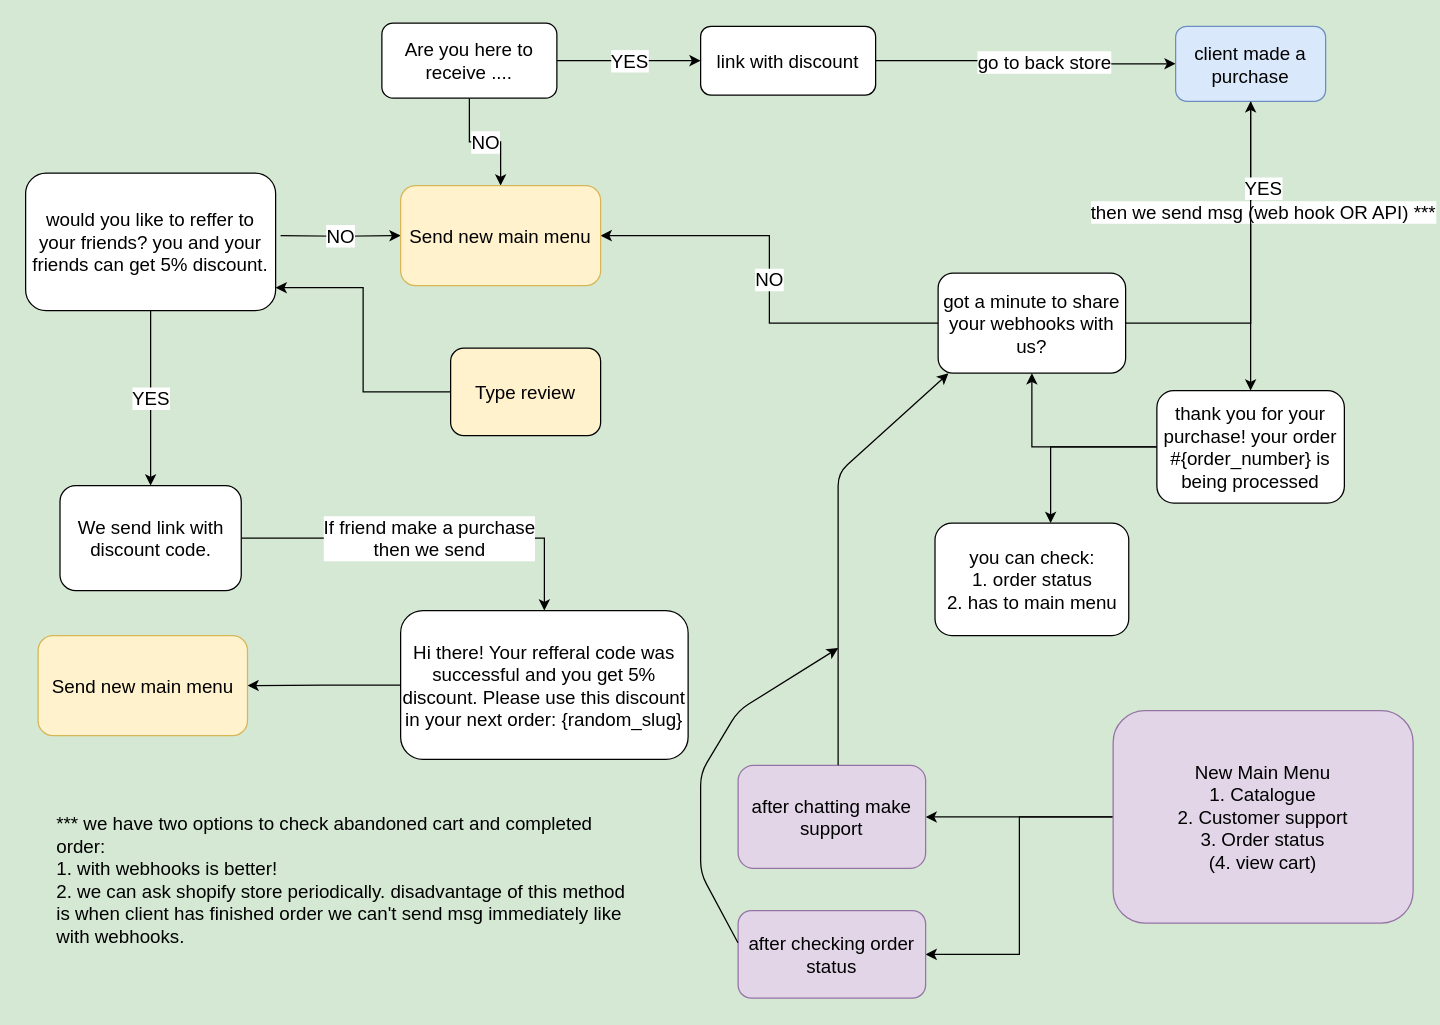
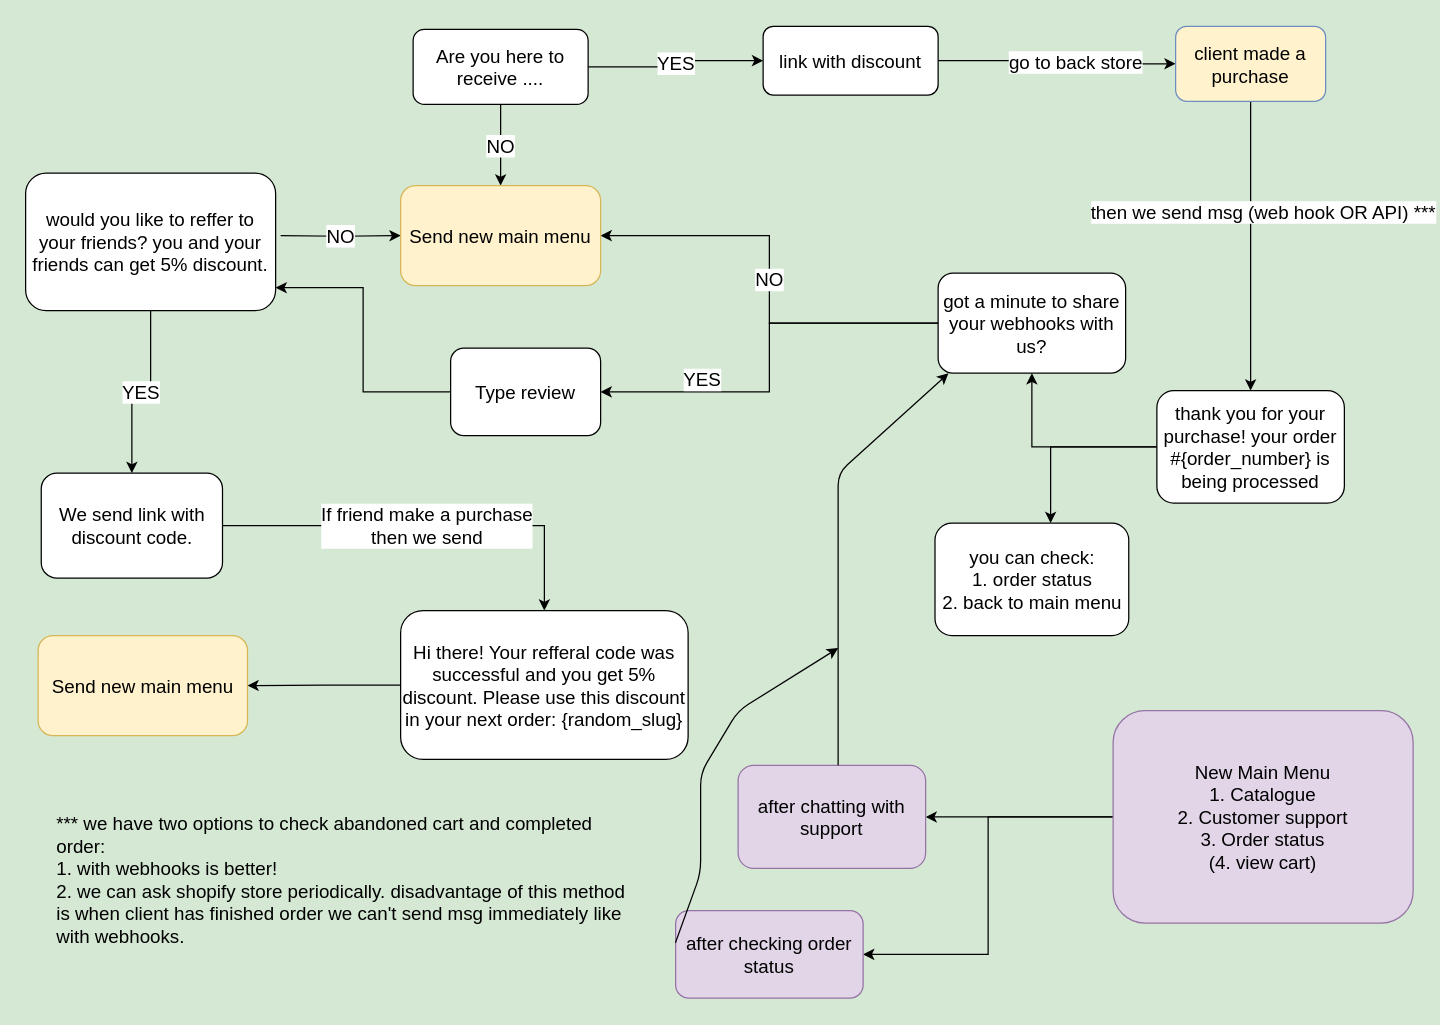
  <mxCell id="0" />
  <mxCell id="1" parent="0" />
  <mxCell id="2" value="YES" style="edgeStyle=orthogonalEdgeStyle;rounded=0;orthogonalLoop=1;jettySize=auto;html=1;fontSize=15;" edge="1" parent="1" source="4" target="6"><mxGeometry relative="1" as="geometry" /></mxCell>
  <mxCell id="3" value="NO" style="edgeStyle=orthogonalEdgeStyle;rounded=0;orthogonalLoop=1;jettySize=auto;html=1;fontSize=15;" edge="1" parent="1" source="4" target="21"><mxGeometry relative="1" as="geometry" /></mxCell>
- <mxCell id="4" value="Are you here to receive ...." style="rounded=1;whiteSpace=wrap;html=1;fontSize=15;" vertex="1" parent="1"><mxGeometry x="305" y="18" width="140" height="60" as="geometry" /></mxCell>
+ <mxCell id="4" value="Are you here to receive ...." style="rounded=1;whiteSpace=wrap;html=1;fontSize=15;" vertex="1" parent="1"><mxGeometry x="330" y="23" width="140" height="60" as="geometry" /></mxCell>
  <mxCell id="5" value="go to back store" style="edgeStyle=orthogonalEdgeStyle;rounded=0;orthogonalLoop=1;jettySize=auto;html=1;fontSize=15;" edge="1" parent="1" source="6" target="8"><mxGeometry x="0.001" y="15" relative="1" as="geometry"><mxPoint as="offset" /></mxGeometry></mxCell>
- <mxCell id="6" value="link with discount" style="whiteSpace=wrap;html=1;rounded=1;fontSize=15;" vertex="1" parent="1"><mxGeometry x="560" y="20.5" width="140" height="55" as="geometry" /></mxCell>
+ <mxCell id="6" value="link with discount" style="whiteSpace=wrap;html=1;rounded=1;fontSize=15;" vertex="1" parent="1"><mxGeometry x="610" y="20.5" width="140" height="55" as="geometry" /></mxCell>
  <mxCell id="7" value="then we send msg (web hook OR API) ***" style="edgeStyle=orthogonalEdgeStyle;rounded=0;orthogonalLoop=1;jettySize=auto;html=1;fontSize=15;" edge="1" parent="1" source="8" target="11"><mxGeometry x="-0.244" y="10" relative="1" as="geometry"><mxPoint as="offset" /></mxGeometry></mxCell>
- <mxCell id="8" value="client made a purchase" style="whiteSpace=wrap;html=1;rounded=1;fillColor=#dae8fc;strokeColor=#6c8ebf;fontSize=15;" vertex="1" parent="1"><mxGeometry x="940" y="20.5" width="120" height="60" as="geometry" /></mxCell>
+ <mxCell id="8" value="client made a purchase" style="whiteSpace=wrap;html=1;rounded=1;fillColor=#fff2cc;strokeColor=#6c8ebf;fontSize=15;" vertex="1" parent="1"><mxGeometry x="940" y="20.5" width="120" height="60" as="geometry" /></mxCell>
  <mxCell id="9" value="" style="edgeStyle=orthogonalEdgeStyle;rounded=0;orthogonalLoop=1;jettySize=auto;html=1;fontSize=15;" edge="1" parent="1" source="11" target="12"><mxGeometry relative="1" as="geometry"><Array as="points"><mxPoint x="840" y="357" /></Array></mxGeometry></mxCell>
  <mxCell id="10" value="" style="edgeStyle=orthogonalEdgeStyle;rounded=0;orthogonalLoop=1;jettySize=auto;html=1;fontSize=15;" edge="1" parent="1" source="11" target="15"><mxGeometry relative="1" as="geometry" /></mxCell>
  <mxCell id="11" value="thank you for your purchase! your order #{order_number} is being processed" style="whiteSpace=wrap;html=1;rounded=1;fontSize=15;" vertex="1" parent="1"><mxGeometry x="925" y="312" width="150" height="90" as="geometry" /></mxCell>
- <mxCell id="12" value="you can check:&lt;br style=&quot;font-size: 15px;&quot;&gt;1. order status&lt;br style=&quot;font-size: 15px;&quot;&gt;2. has to main menu" style="whiteSpace=wrap;html=1;rounded=1;fontSize=15;" vertex="1" parent="1"><mxGeometry x="747.5" y="418" width="155" height="90" as="geometry" /></mxCell>
- <mxCell id="13" value="YES" style="edgeStyle=orthogonalEdgeStyle;rounded=0;orthogonalLoop=1;jettySize=auto;html=1;fontSize=15;" edge="1" parent="1" source="15" target="8"><mxGeometry x="0.5" y="-10" relative="1" as="geometry"><mxPoint as="offset" /></mxGeometry></mxCell>
+ <mxCell id="12" value="you can check:&lt;br style=&quot;font-size: 15px;&quot;&gt;1. order status&lt;br style=&quot;font-size: 15px;&quot;&gt;2. back to main menu" style="whiteSpace=wrap;html=1;rounded=1;fontSize=15;" vertex="1" parent="1"><mxGeometry x="747.5" y="418" width="155" height="90" as="geometry" /></mxCell>
+ <mxCell id="13" value="YES" style="edgeStyle=orthogonalEdgeStyle;rounded=0;orthogonalLoop=1;jettySize=auto;html=1;fontSize=15;" edge="1" parent="1" source="15" target="20"><mxGeometry x="0.5" y="-10" relative="1" as="geometry"><mxPoint as="offset" /></mxGeometry></mxCell>
  <mxCell id="14" value="NO" style="edgeStyle=orthogonalEdgeStyle;rounded=0;orthogonalLoop=1;jettySize=auto;html=1;entryX=1;entryY=0.5;entryDx=0;entryDy=0;fontSize=15;" edge="1" parent="1" source="15" target="21"><mxGeometry relative="1" as="geometry" /></mxCell>
  <mxCell id="15" value="got a minute to share your webhooks with us?" style="whiteSpace=wrap;html=1;rounded=1;fontSize=15;" vertex="1" parent="1"><mxGeometry x="750" y="218" width="150" height="80" as="geometry" /></mxCell>
  <mxCell id="16" value="YES" style="edgeStyle=orthogonalEdgeStyle;rounded=0;orthogonalLoop=1;jettySize=auto;html=1;fontSize=15;entryX=0.5;entryY=0;entryDx=0;entryDy=0;" edge="1" parent="1" source="18" target="23"><mxGeometry relative="1" as="geometry"><mxPoint x="85" y="298" as="targetPoint" /></mxGeometry></mxCell>
  <mxCell id="17" value="NO" style="edgeStyle=orthogonalEdgeStyle;rounded=0;orthogonalLoop=1;jettySize=auto;html=1;entryX=0;entryY=0.5;entryDx=0;entryDy=0;fontSize=15;" edge="1" parent="1" target="21"><mxGeometry relative="1" as="geometry"><mxPoint x="150" y="88" as="targetPoint" /><mxPoint x="224" y="188" as="sourcePoint" /></mxGeometry></mxCell>
  <mxCell id="18" value="would you like to reffer to your friends? you and your friends can get 5% discount." style="whiteSpace=wrap;html=1;rounded=1;fontSize=15;" vertex="1" parent="1"><mxGeometry x="20" y="138" width="200" height="110" as="geometry" /></mxCell>
  <mxCell id="19" style="edgeStyle=orthogonalEdgeStyle;rounded=0;orthogonalLoop=1;jettySize=auto;html=1;entryX=1;entryY=0.833;entryDx=0;entryDy=0;entryPerimeter=0;fontSize=15;" edge="1" parent="1" source="20" target="18"><mxGeometry relative="1" as="geometry" /></mxCell>
- <mxCell id="20" value="Type review" style="whiteSpace=wrap;html=1;rounded=1;fontSize=15;fillColor=#fff2cc;" vertex="1" parent="1"><mxGeometry x="360" y="278" width="120" height="70" as="geometry" /></mxCell>
+ <mxCell id="20" value="Type review" style="whiteSpace=wrap;html=1;rounded=1;fontSize=15;" vertex="1" parent="1"><mxGeometry x="360" y="278" width="120" height="70" as="geometry" /></mxCell>
  <mxCell id="21" value="Send new main menu" style="whiteSpace=wrap;html=1;rounded=1;fillColor=#fff2cc;strokeColor=#d6b656;fontSize=15;" vertex="1" parent="1"><mxGeometry x="320" y="148" width="160" height="80" as="geometry" /></mxCell>
  <mxCell id="22" value="If friend make a purchase &lt;br style=&quot;font-size: 15px;&quot;&gt;then we send" style="edgeStyle=orthogonalEdgeStyle;rounded=0;orthogonalLoop=1;jettySize=auto;html=1;fontSize=15;" edge="1" parent="1" source="23" target="25"><mxGeometry relative="1" as="geometry" /></mxCell>
- <mxCell id="23" value="We send link with discount code." style="whiteSpace=wrap;html=1;rounded=1;fontSize=15;" vertex="1" parent="1"><mxGeometry x="47.5" y="388" width="145" height="84" as="geometry" /></mxCell>
+ <mxCell id="23" value="We send link with discount code." style="whiteSpace=wrap;html=1;rounded=1;fontSize=15;" vertex="1" parent="1"><mxGeometry x="32.5" y="378" width="145" height="84" as="geometry" /></mxCell>
  <mxCell id="24" value="" style="edgeStyle=orthogonalEdgeStyle;rounded=0;orthogonalLoop=1;jettySize=auto;html=1;fontSize=15;" edge="1" parent="1" source="25" target="26"><mxGeometry relative="1" as="geometry" /></mxCell>
  <mxCell id="25" value="Hi there! Your refferal code was successful and you get 5% discount. Please use this discount in your next order: {random_slug}" style="whiteSpace=wrap;html=1;rounded=1;fontSize=15;" vertex="1" parent="1"><mxGeometry x="320" y="488" width="230" height="119" as="geometry" /></mxCell>
  <mxCell id="26" value="Send new main menu" style="whiteSpace=wrap;html=1;rounded=1;fontSize=15;fillColor=#fff2cc;strokeColor=#d6b656;" vertex="1" parent="1"><mxGeometry x="30" y="508" width="167.5" height="80" as="geometry" /></mxCell>
  <mxCell id="27" value="*** we have two options to check abandoned cart and completed order:&lt;br&gt;1. with webhooks is better!&lt;br&gt;2. we can ask shopify store periodically. disadvantage of this method is when client has finished order we can't send msg immediately like with webhooks." style="text;html=1;strokeColor=none;fillColor=none;align=left;verticalAlign=middle;whiteSpace=wrap;rounded=0;fontSize=15;" vertex="1" parent="1"><mxGeometry x="42.5" y="648" width="467.5" height="110" as="geometry" /></mxCell>
  <mxCell id="28" value="" style="edgeStyle=orthogonalEdgeStyle;rounded=0;orthogonalLoop=1;jettySize=auto;html=1;fontSize=15;" edge="1" parent="1" source="30" target="31"><mxGeometry relative="1" as="geometry" /></mxCell>
  <mxCell id="29" value="" style="edgeStyle=orthogonalEdgeStyle;rounded=0;orthogonalLoop=1;jettySize=auto;html=1;fontSize=15;" edge="1" parent="1" source="30" target="33"><mxGeometry relative="1" as="geometry" /></mxCell>
  <mxCell id="30" value="New Main Menu&lt;br&gt;1. Catalogue&lt;br&gt;2. Customer support&lt;br&gt;3. Order status&lt;br&gt;(4. view cart)" style="rounded=1;whiteSpace=wrap;html=1;fontSize=15;fillColor=#e1d5e7;strokeColor=#9673a6;" vertex="1" parent="1"><mxGeometry x="890" y="568" width="240" height="170" as="geometry" /></mxCell>
- <mxCell id="31" value="after chatting make support" style="whiteSpace=wrap;html=1;rounded=1;fontSize=15;strokeColor=#9673a6;fillColor=#e1d5e7;" vertex="1" parent="1"><mxGeometry x="590" y="611.75" width="150" height="82.5" as="geometry" /></mxCell>
+ <mxCell id="31" value="after chatting with support" style="whiteSpace=wrap;html=1;rounded=1;fontSize=15;strokeColor=#9673a6;fillColor=#e1d5e7;" vertex="1" parent="1"><mxGeometry x="590" y="611.75" width="150" height="82.5" as="geometry" /></mxCell>
  <mxCell id="32" value="" style="endArrow=classic;html=1;fontSize=15;entryX=0.055;entryY=1.002;entryDx=0;entryDy=0;entryPerimeter=0;" edge="1" parent="1" target="15"><mxGeometry width="50" height="50" relative="1" as="geometry"><mxPoint x="670" y="611.75" as="sourcePoint" /><mxPoint x="720" y="561.75" as="targetPoint" /><Array as="points"><mxPoint x="670" y="378" /></Array></mxGeometry></mxCell>
- <mxCell id="33" value="after checking order status" style="whiteSpace=wrap;html=1;rounded=1;fontSize=15;strokeColor=#9673a6;fillColor=#e1d5e7;" vertex="1" parent="1"><mxGeometry x="590" y="728" width="150" height="70" as="geometry" /></mxCell>
+ <mxCell id="33" value="after checking order status" style="whiteSpace=wrap;html=1;rounded=1;fontSize=15;strokeColor=#9673a6;fillColor=#e1d5e7;" vertex="1" parent="1"><mxGeometry x="540" y="728" width="150" height="70" as="geometry" /></mxCell>
  <mxCell id="34" value="" style="endArrow=classic;html=1;fontSize=15;exitX=-0.001;exitY=0.367;exitDx=0;exitDy=0;exitPerimeter=0;" edge="1" parent="1" source="33"><mxGeometry width="50" height="50" relative="1" as="geometry"><mxPoint x="560" y="738" as="sourcePoint" /><mxPoint x="670" y="518" as="targetPoint" /><Array as="points"><mxPoint x="560" y="698" /><mxPoint x="560" y="618" /><mxPoint x="590" y="568" /></Array></mxGeometry></mxCell>
